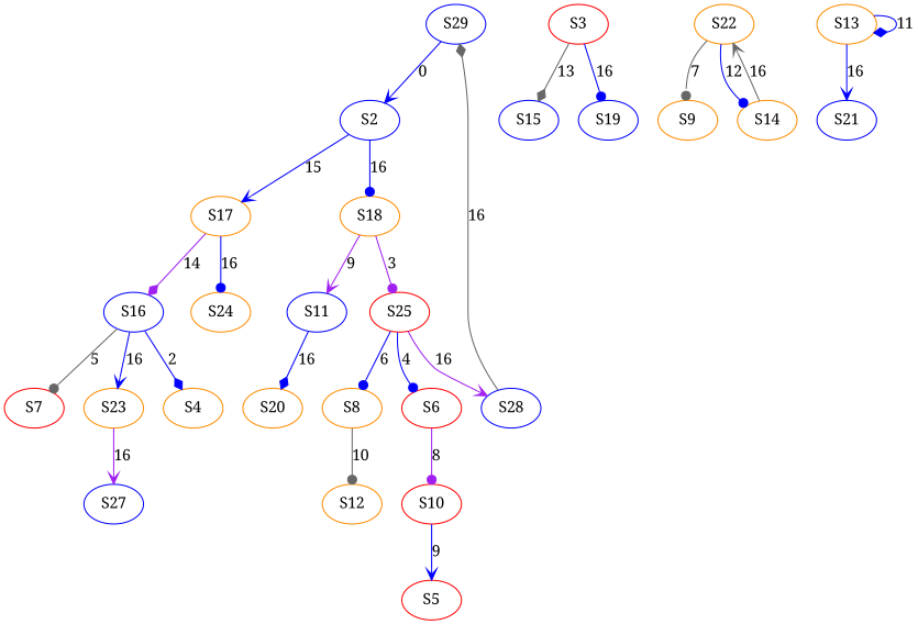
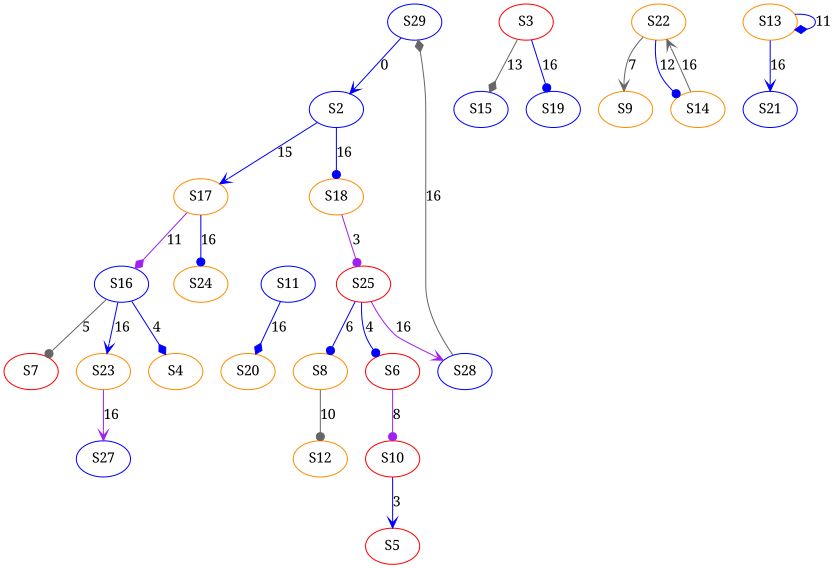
  strict digraph {
    fontname="Noto Serif"
    node [color=darkorange fontname="Noto Serif"]
    edge [arrowhead=vee color=blue fontname="Noto Serif"]
    S29 [color=blue]
    S2 [color=blue]
    S18
    S17
    S25 [color=red]
    S11 [color=blue]
    S16 [color=blue]
    S24
    S3 [color=red]
    S15 [color=blue]
    S19 [color=blue]
    S4
    S7 [color=red]
    S23
    S27 [color=blue]
    S10 [color=red]
    S5 [color=red]
    S6 [color=red]
    S8
    S28 [color=blue]
    S12
    S22
    S9
    S14
    S20
    S13
    S21 [color=blue]
    S29 -> S2 [label=0]
    S2 -> S18 [arrowhead=dot label=16]
    S2 -> S17 [label=15]
    S18 -> S25 [arrowhead=dot color=purple label=3]
-   S18 -> S11 [color=purple label=9]
-   S17 -> S16 [arrowhead=diamond color=purple label=14]
+   S17 -> S16 [arrowhead=diamond color=purple label=11]
    S17 -> S24 [arrowhead=dot label=16]
    S25 -> S6 [arrowhead=dot label=4]
    S25 -> S8 [arrowhead=dot label=6]
    S25 -> S28 [color=purple label=16]
    S11 -> S20 [arrowhead=diamond label=16]
-   S16 -> S4 [arrowhead=diamond label=2]
+   S16 -> S4 [arrowhead=diamond label=4]
    S16 -> S7 [arrowhead=dot color=gray40 label=5]
    S16 -> S23 [label=16]
    S3 -> S15 [arrowhead=diamond color=gray40 label=13]
    S3 -> S19 [arrowhead=dot label=16]
    S23 -> S27 [color=purple label=16]
-   S10 -> S5 [label=9]
+   S10 -> S5 [label=3]
    S6 -> S10 [arrowhead=dot color=purple label=8]
    S8 -> S12 [arrowhead=dot color=gray40 label=10]
    S28 -> S29 [arrowhead=diamond color=gray40 label=16]
-   S22 -> S9 [arrowhead=dot color=gray40 label=7]
+   S22 -> S9 [color=gray40 label=7]
    S22 -> S14 [arrowhead=dot label=12]
    S14 -> S22 [color=gray40 label=16]
    S13 -> S13 [arrowhead=diamond label=11]
    S13 -> S21 [label=16]
  }
